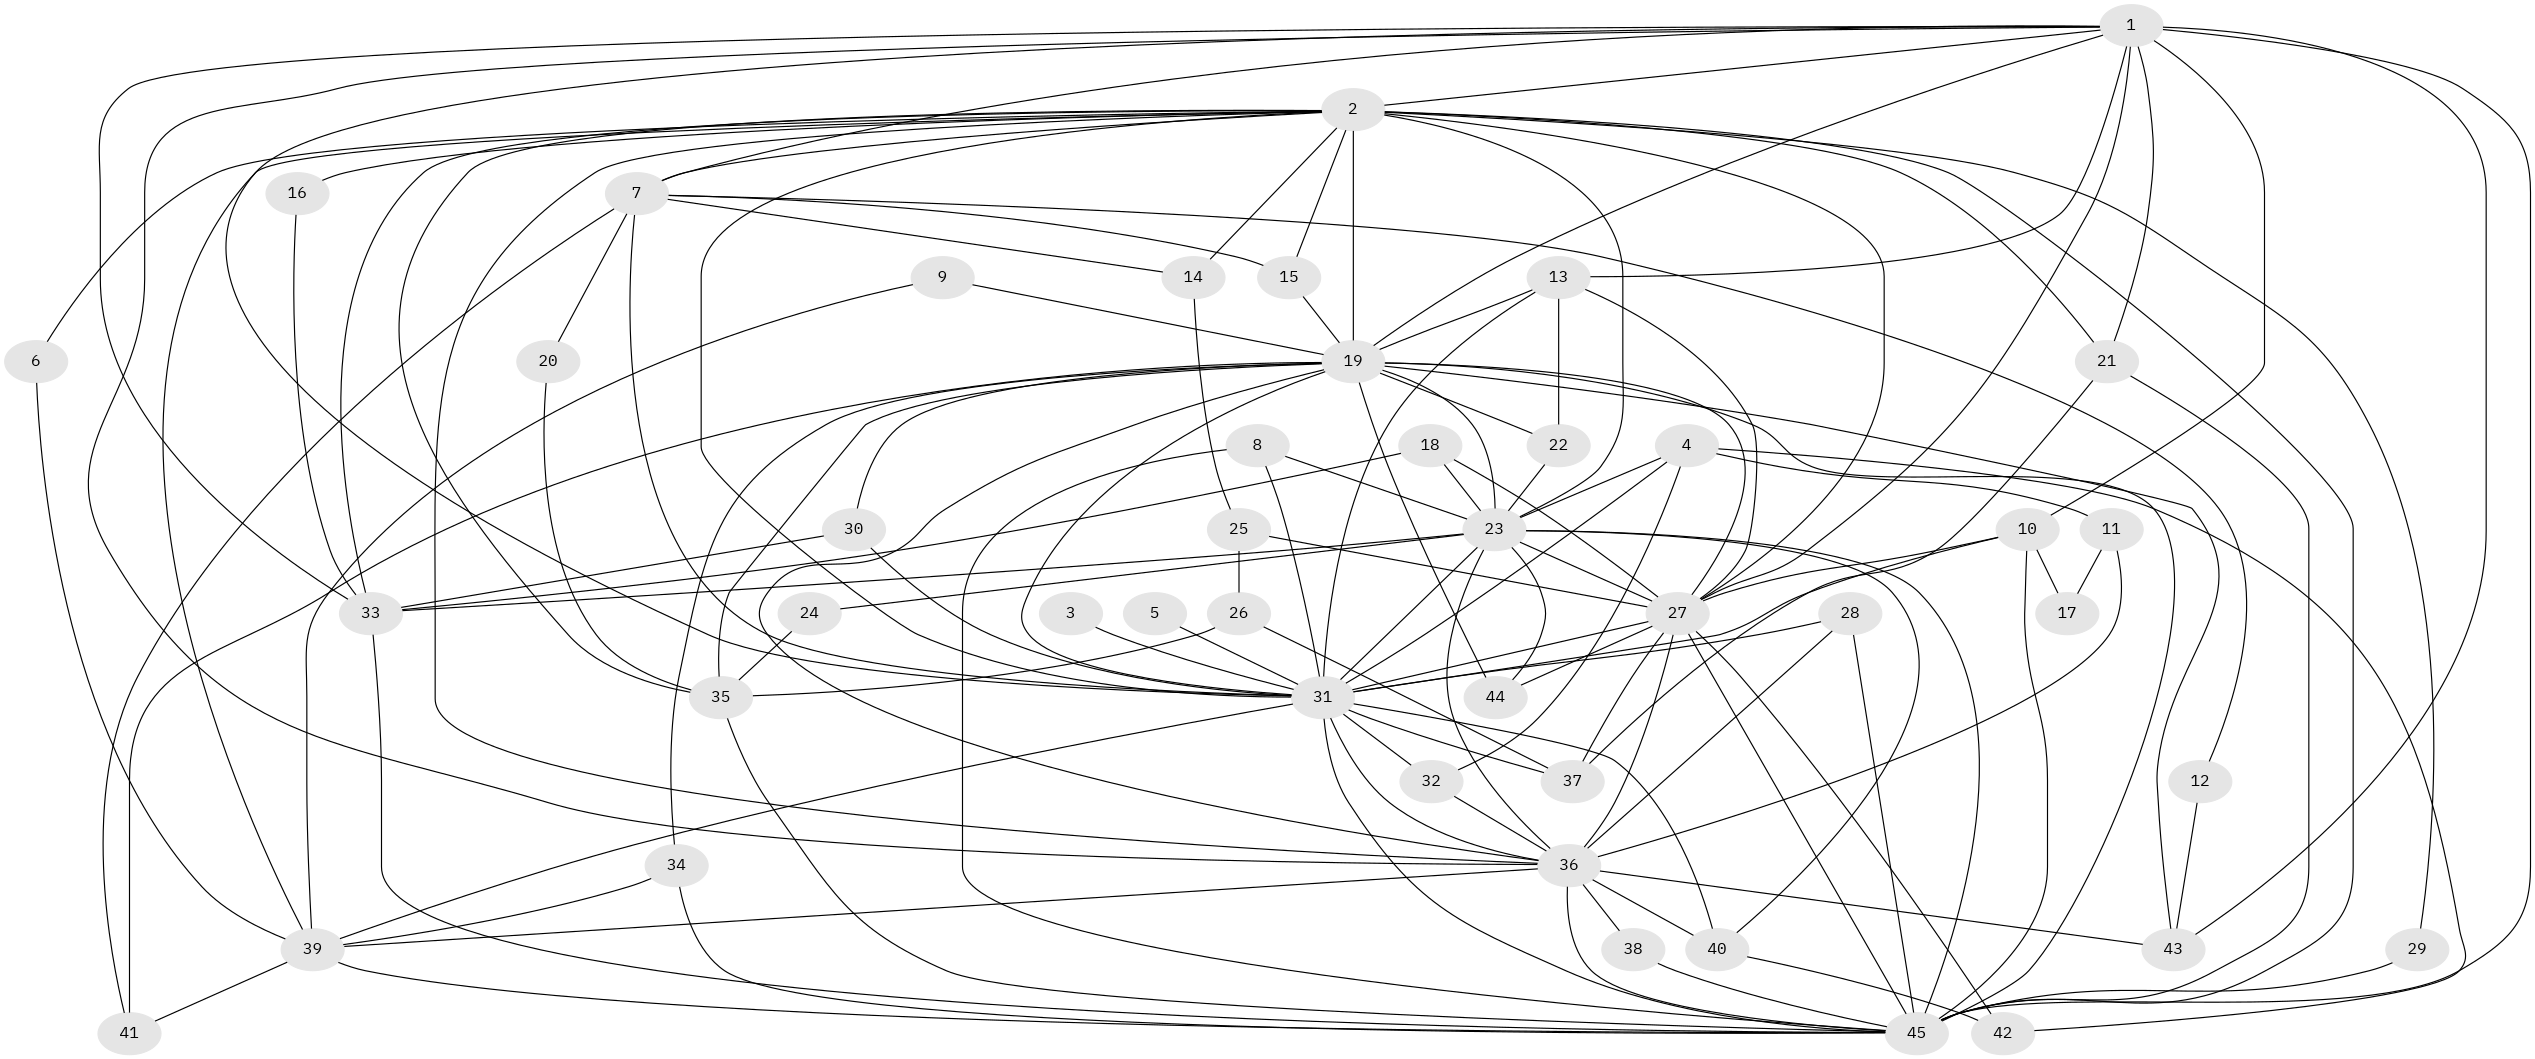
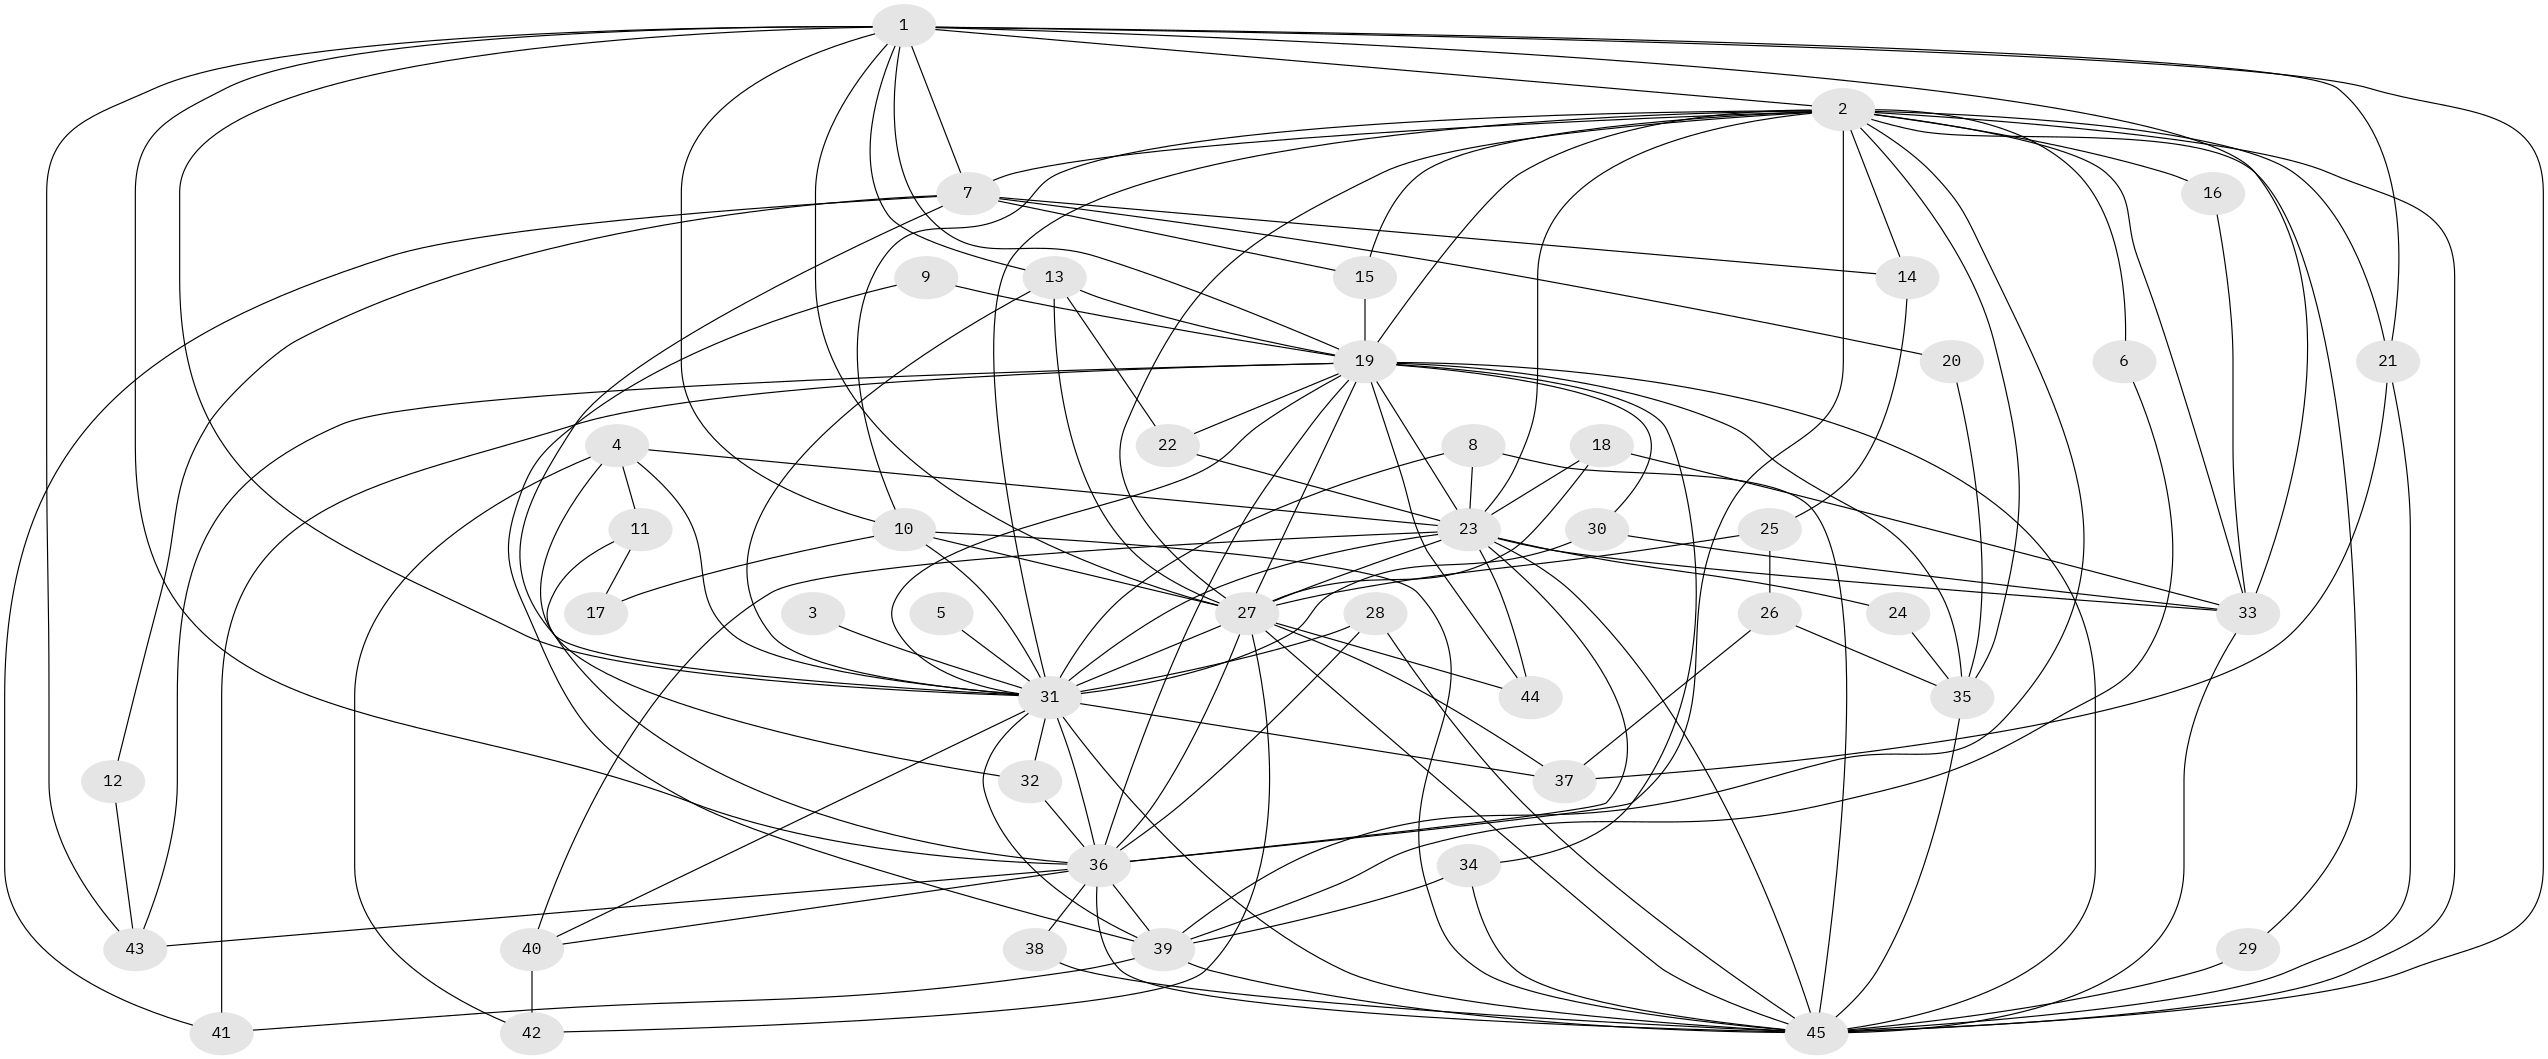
  graph {
    fontname="IBM Plex Mono"
    node [color=gray90 fontname="IBM Plex Mono" style=filled]
    edge [fontname="IBM Plex Mono" weight=1.0]
    1
    2
    7
    13
    19
    21
    27
    31
    33
    36
    43
    45
    10
    23
    6
    14
    15
    16
    29
    35
    39
    12
    20
    41
    22
    30
    34
    44
    37
    24
    40
    42
    32
    38
    17
    25
    3
    4
    11
    5
    8
    9
    26
    18
    28
    1 -- 2 [weight=2.0]
    1 -- 7
    1 -- 13
    1 -- 19
    1 -- 21
    1 -- 27 [weight=2.0]
    1 -- 31
    1 -- 33
    1 -- 36
    1 -- 43
    1 -- 45 [weight=3.0]
    1 -- 10 [weight=2.0]
    2 -- 7
    2 -- 19 [weight=2.0]
    2 -- 21
    2 -- 27 [weight=2.0]
    2 -- 31 [weight=2.0]
    2 -- 33
    2 -- 36 [weight=2.0]
    2 -- 45 [weight=5.0]
+   2 -- 10
    2 -- 23 [weight=2.0]
    2 -- 6
    2 -- 14
    2 -- 15
    2 -- 16 [weight=2.0]
    2 -- 29
    2 -- 35
    2 -- 39
    7 -- 31
    7 -- 14
    7 -- 15
    7 -- 12
    7 -- 20
    7 -- 41
    13 -- 19
    13 -- 27
    13 -- 31
    13 -- 22
    19 -- 27 [weight=2.0]
    19 -- 31
    19 -- 36
    19 -- 43
    19 -- 45 [weight=3.0]
    19 -- 23
    19 -- 35 [weight=2.0]
    19 -- 41
    19 -- 22
    19 -- 30
    19 -- 34
    19 -- 44
    21 -- 45
    21 -- 37
    27 -- 31
    27 -- 36
    27 -- 45 [weight=2.0]
    27 -- 44
    27 -- 37
    27 -- 42
    31 -- 36
    31 -- 45 [weight=4.0]
    31 -- 39
    31 -- 37
    31 -- 40
    31 -- 32 [weight=2.0]
    33 -- 45
    36 -- 43
    36 -- 45 [weight=3.0]
    36 -- 39
    36 -- 40
    36 -- 38
    10 -- 27
    10 -- 31
    10 -- 45
    10 -- 17
    23 -- 27
    23 -- 31
    23 -- 33
    23 -- 36
    23 -- 45 [weight=2.0]
    23 -- 44 [weight=2.0]
    23 -- 24
    23 -- 40
    6 -- 39
    14 -- 25
    15 -- 19
    16 -- 33
    29 -- 45 [weight=2.0]
    35 -- 45
    39 -- 45
    39 -- 41
    12 -- 43
    20 -- 35
    22 -- 23
    30 -- 31
    30 -- 33
    34 -- 45
    34 -- 39
    24 -- 35
    40 -- 42
    32 -- 36
    38 -- 45 [weight=2.0]
    25 -- 27
    25 -- 26
    3 -- 31
    4 -- 31
    4 -- 23
    4 -- 42
    4 -- 32
    4 -- 11 [weight=2.0]
    11 -- 36
    11 -- 17
    5 -- 31
    8 -- 31
    8 -- 45
    8 -- 23
    9 -- 19
    9 -- 39
    26 -- 35
    26 -- 37
    18 -- 27
    18 -- 33
    18 -- 23
    28 -- 31
    28 -- 36
    28 -- 45
  }
